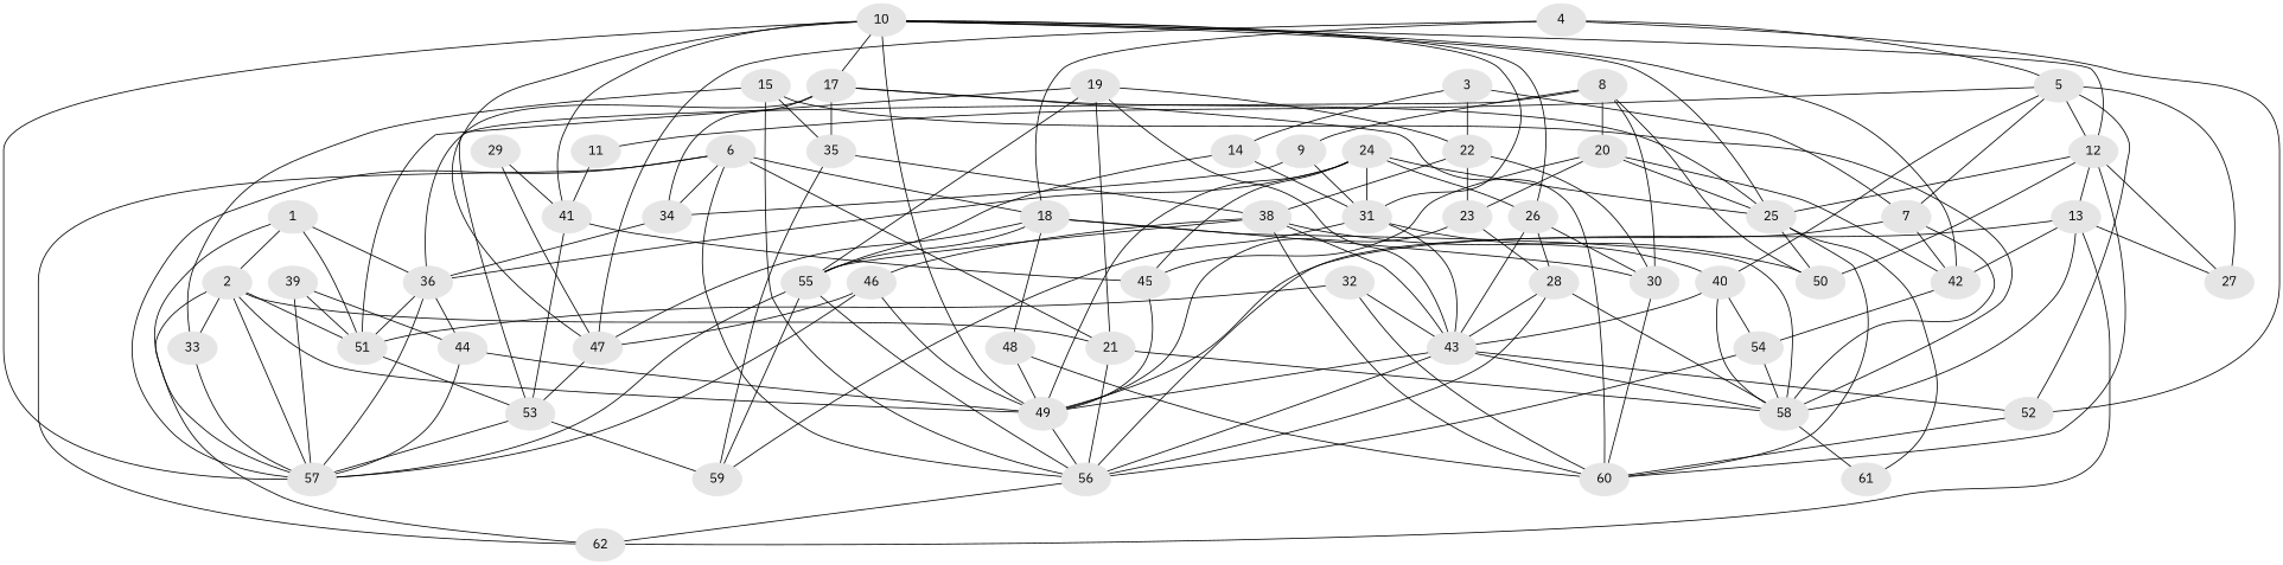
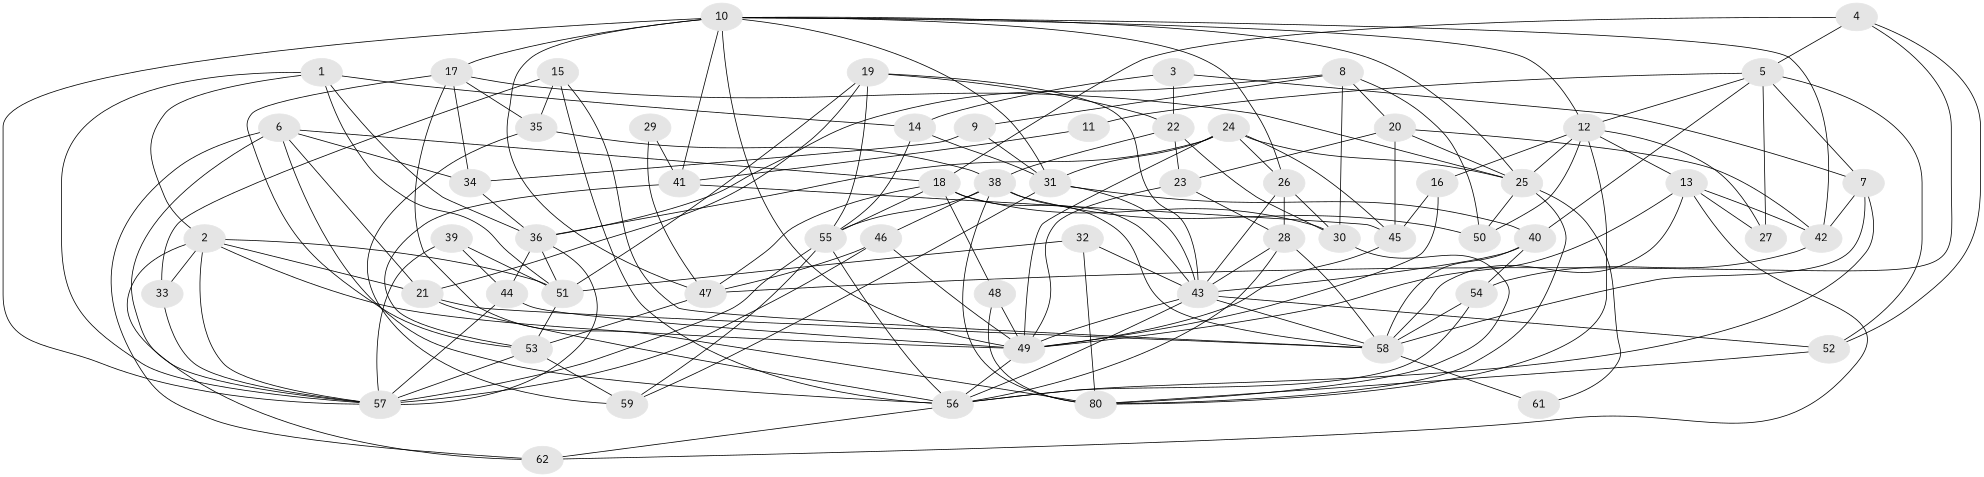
  graph {
    fontname="IBM Plex Sans"
    node [color=gray90 fontname="IBM Plex Sans" style=filled]
    edge [fontname="IBM Plex Sans" weight=1.0]
    1
    2
    14
    36
    51
    57
    21
    33
    49
    62
    31
    55
    44
    53
    56
    58
    3
    7
    22
    42
    30
    23
    38
    43
    52
    4
    5
    18
    47
    11
    12
    27
    40
    48
-   60
+   60 [label=80]
    41
    50
    25
    13
+   16
    54
    6
    34
    61
    8
    9
    20
    45
    59
    10
    17
    26
    35
    28
    15
    19
    46
    24
    29
    32
    39
    1 -- 2
+   1 -- 14
    1 -- 36
    1 -- 51
    1 -- 57
    2 -- 51
    2 -- 57
    2 -- 21 [weight=2.0]
    2 -- 33
    2 -- 49
    2 -- 62
    14 -- 31
    14 -- 55
    36 -- 51
    36 -- 57
    36 -- 44
    51 -- 53
    21 -- 56
    21 -- 58
    33 -- 57
    49 -- 56
    31 -- 43
    31 -- 40
    31 -- 59
    55 -- 57
    55 -- 56
    55 -- 59
    44 -- 57
    44 -- 49
    53 -- 57
    53 -- 59
    56 -- 62
    58 -- 61
    3 -- 14
    3 -- 7
    3 -- 22
    7 -- 56
    7 -- 58
    7 -- 42
    22 -- 30
    22 -- 23
    22 -- 38
    42 -- 54
    30 -- 60
    23 -- 49
    23 -- 28
    38 -- 55
    38 -- 43 [weight=2.0]
    38 -- 60
    38 -- 50 [weight=2.0]
    38 -- 46
    43 -- 49
    43 -- 56
    43 -- 58
    43 -- 52
    52 -- 60
    4 -- 52
    4 -- 5
    4 -- 18
    4 -- 47
    5 -- 7
    5 -- 52
    5 -- 11
    5 -- 12
    5 -- 27 [weight=2.0]
    5 -- 40
    18 -- 55
    18 -- 58
    18 -- 30
    18 -- 47
    18 -- 48
    47 -- 53
    11 -- 41
    12 -- 27
    12 -- 60
    12 -- 50
    12 -- 25
    12 -- 13
+   12 -- 16
    40 -- 58
    40 -- 43
    40 -- 54
    48 -- 49
    48 -- 60
    41 -- 53
    41 -- 45
    25 -- 60
    25 -- 50
    25 -- 61
    13 -- 49
    13 -- 62
    13 -- 58
    13 -- 42
    13 -- 27
+   16 -- 49
+   16 -- 45
    54 -- 56
    54 -- 58
    6 -- 57
    6 -- 21
    6 -- 62
    6 -- 56
    6 -- 18 [weight=2.0]
    6 -- 34
    34 -- 36
    8 -- 36
    8 -- 30
    8 -- 50
    8 -- 9
    8 -- 20
    9 -- 31
    9 -- 34
    20 -- 42
    20 -- 23
    20 -- 25
    20 -- 45
    45 -- 49
    10 -- 57
    10 -- 49
    10 -- 31
    10 -- 42
    10 -- 47
    10 -- 12
    10 -- 41 [weight=2.0]
    10 -- 25
    10 -- 17
    10 -- 26
    17 -- 53
    17 -- 60 [weight=2.0]
    17 -- 25
    17 -- 34
    17 -- 35
    26 -- 30
    26 -- 43
    26 -- 28
    35 -- 38
    35 -- 59
    28 -- 56
    28 -- 58
    28 -- 43
    15 -- 33
    15 -- 56
    15 -- 58
    15 -- 35
    19 -- 51
    19 -- 21
    19 -- 55
    19 -- 22
    19 -- 43
    46 -- 57
    46 -- 49
    46 -- 47
    24 -- 36
    24 -- 49 [weight=2.0]
    24 -- 31
    24 -- 25
    24 -- 45
    24 -- 26
    29 -- 47
    29 -- 41
    32 -- 51
    32 -- 43
    32 -- 60
    39 -- 51
    39 -- 57 [weight=2.0]
    39 -- 44
  }
